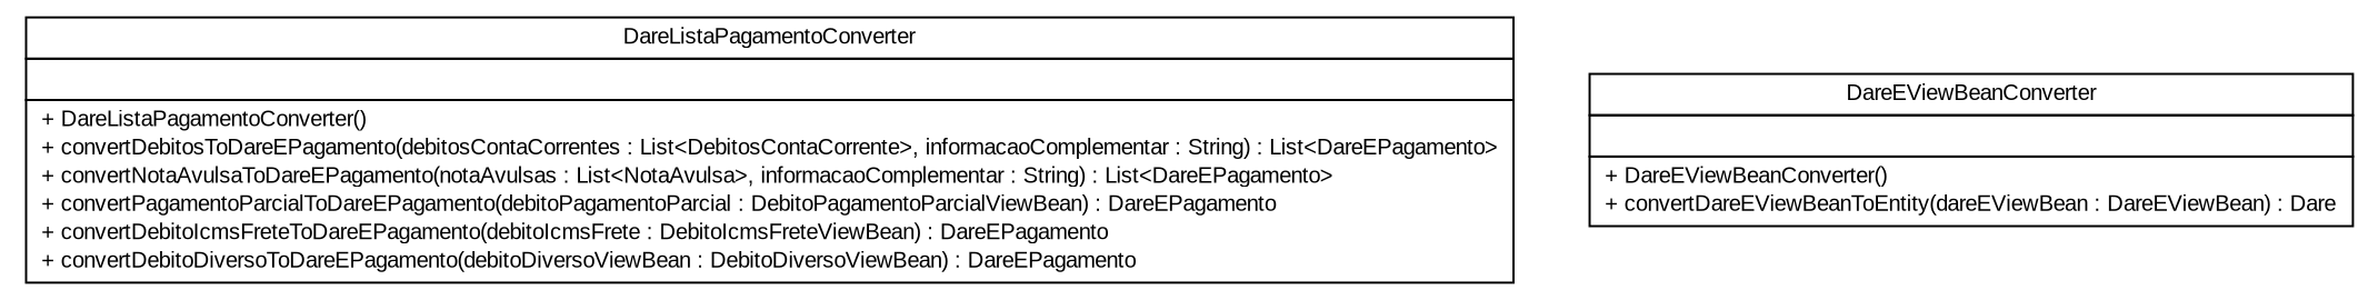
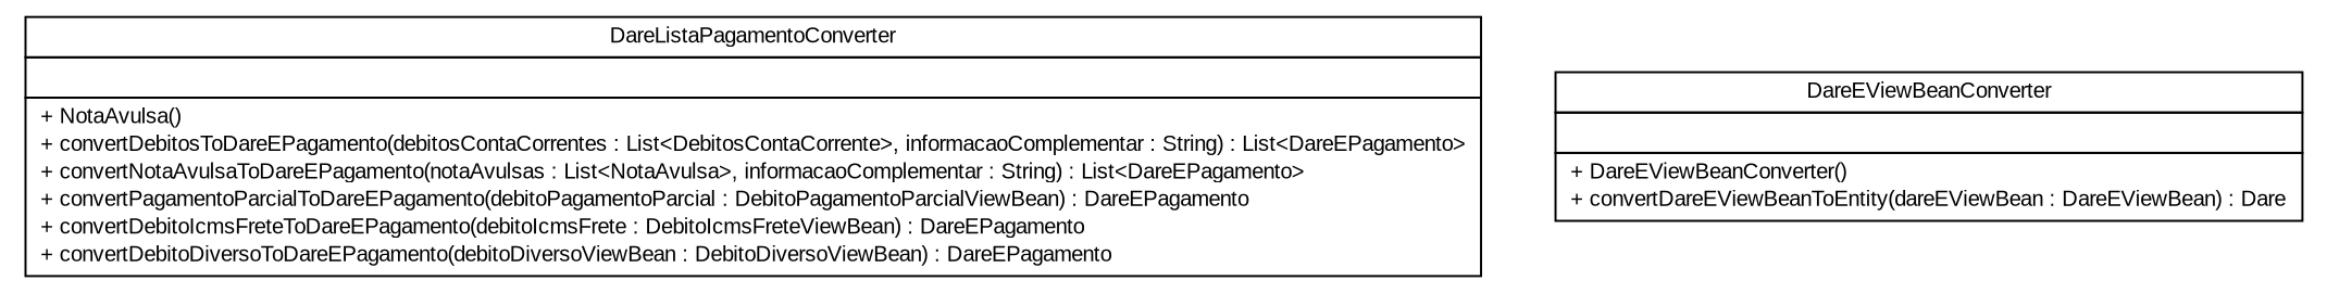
  digraph {
    nodesep=0.25
    ranksep=0.5
    node [fontcolor=black fontname=arial fontsize=10.0 shape=plaintext]
-   n1 [label=<<table title="br.gov.to.sefaz.arr.parametros.managedbean.converter.DareListaPagamentoConverter" border="0" cellborder="1" cellspacing="0" cellpadding="2" port="p" href="./DareListaPagamentoConverter.html"> 		<tr><td><table border="0" cellspacing="0" cellpadding="1"> <tr><td align="center" balign="center"> DareListaPagamentoConverter </td></tr> 		</table></td></tr> 		<tr><td><table border="0" cellspacing="0" cellpadding="1"> <tr><td align="left" balign="left">  </td></tr> 		</table></td></tr> 		<tr><td><table border="0" cellspacing="0" cellpadding="1"> <tr><td align="left" balign="left"> + DareListaPagamentoConverter() </td></tr> <tr><td align="left" balign="left"> + convertDebitosToDareEPagamento(debitosContaCorrentes : List&lt;DebitosContaCorrente&gt;, informacaoComplementar : String) : List&lt;DareEPagamento&gt; </td></tr> <tr><td align="left" balign="left"> + convertNotaAvulsaToDareEPagamento(notaAvulsas : List&lt;NotaAvulsa&gt;, informacaoComplementar : String) : List&lt;DareEPagamento&gt; </td></tr> <tr><td align="left" balign="left"> + convertPagamentoParcialToDareEPagamento(debitoPagamentoParcial : DebitoPagamentoParcialViewBean) : DareEPagamento </td></tr> <tr><td align="left" balign="left"> + convertDebitoIcmsFreteToDareEPagamento(debitoIcmsFrete : DebitoIcmsFreteViewBean) : DareEPagamento </td></tr> <tr><td align="left" balign="left"> + convertDebitoDiversoToDareEPagamento(debitoDiversoViewBean : DebitoDiversoViewBean) : DareEPagamento </td></tr> 		</table></td></tr> 		</table>>]
+   n1 [label=<<table title="br.gov.to.sefaz.arr.parametros.managedbean.converter.DareListaPagamentoConverter" border="0" cellborder="1" cellspacing="0" cellpadding="2" port="p" href="./DareListaPagamentoConverter.html"> 		<tr><td><table border="0" cellspacing="0" cellpadding="1"> <tr><td align="center" balign="center"> DareListaPagamentoConverter </td></tr> 		</table></td></tr> 		<tr><td><table border="0" cellspacing="0" cellpadding="1"> <tr><td align="left" balign="left">  </td></tr> 		</table></td></tr> 		<tr><td><table border="0" cellspacing="0" cellpadding="1"> <tr><td align="left" balign="left"> + NotaAvulsa() </td></tr> <tr><td align="left" balign="left"> + convertDebitosToDareEPagamento(debitosContaCorrentes : List&lt;DebitosContaCorrente&gt;, informacaoComplementar : String) : List&lt;DareEPagamento&gt; </td></tr> <tr><td align="left" balign="left"> + convertNotaAvulsaToDareEPagamento(notaAvulsas : List&lt;NotaAvulsa&gt;, informacaoComplementar : String) : List&lt;DareEPagamento&gt; </td></tr> <tr><td align="left" balign="left"> + convertPagamentoParcialToDareEPagamento(debitoPagamentoParcial : DebitoPagamentoParcialViewBean) : DareEPagamento </td></tr> <tr><td align="left" balign="left"> + convertDebitoIcmsFreteToDareEPagamento(debitoIcmsFrete : DebitoIcmsFreteViewBean) : DareEPagamento </td></tr> <tr><td align="left" balign="left"> + convertDebitoDiversoToDareEPagamento(debitoDiversoViewBean : DebitoDiversoViewBean) : DareEPagamento </td></tr> 		</table></td></tr> 		</table>>]
    n2 [label=<<table title="br.gov.to.sefaz.arr.parametros.managedbean.converter.DareEViewBeanConverter" border="0" cellborder="1" cellspacing="0" cellpadding="2" port="p" href="./DareEViewBeanConverter.html"> 		<tr><td><table border="0" cellspacing="0" cellpadding="1"> <tr><td align="center" balign="center"> DareEViewBeanConverter </td></tr> 		</table></td></tr> 		<tr><td><table border="0" cellspacing="0" cellpadding="1"> <tr><td align="left" balign="left">  </td></tr> 		</table></td></tr> 		<tr><td><table border="0" cellspacing="0" cellpadding="1"> <tr><td align="left" balign="left"> + DareEViewBeanConverter() </td></tr> <tr><td align="left" balign="left"> + convertDareEViewBeanToEntity(dareEViewBean : DareEViewBean) : Dare </td></tr> 		</table></td></tr> 		</table>>]
  }
